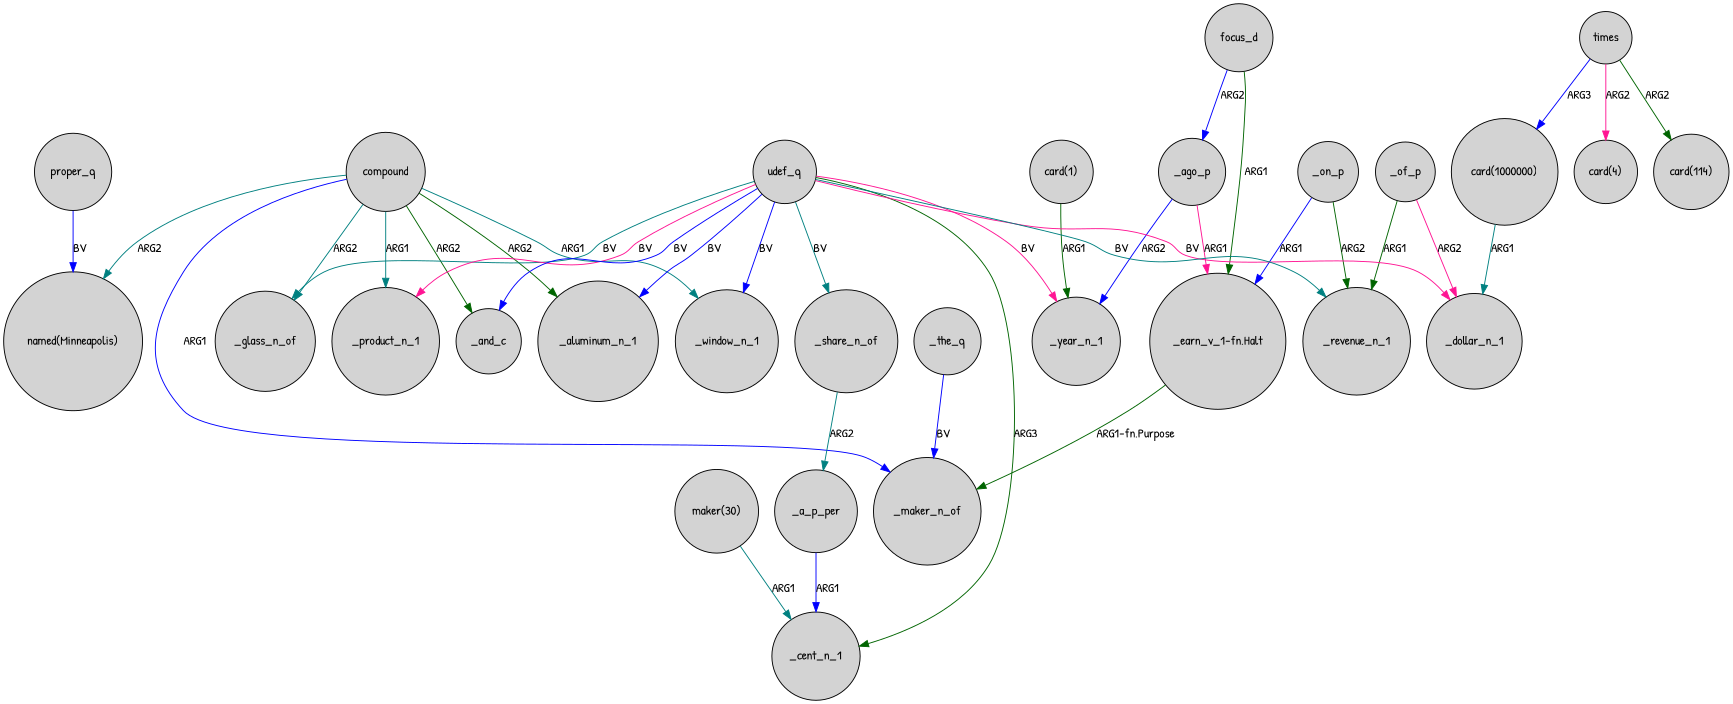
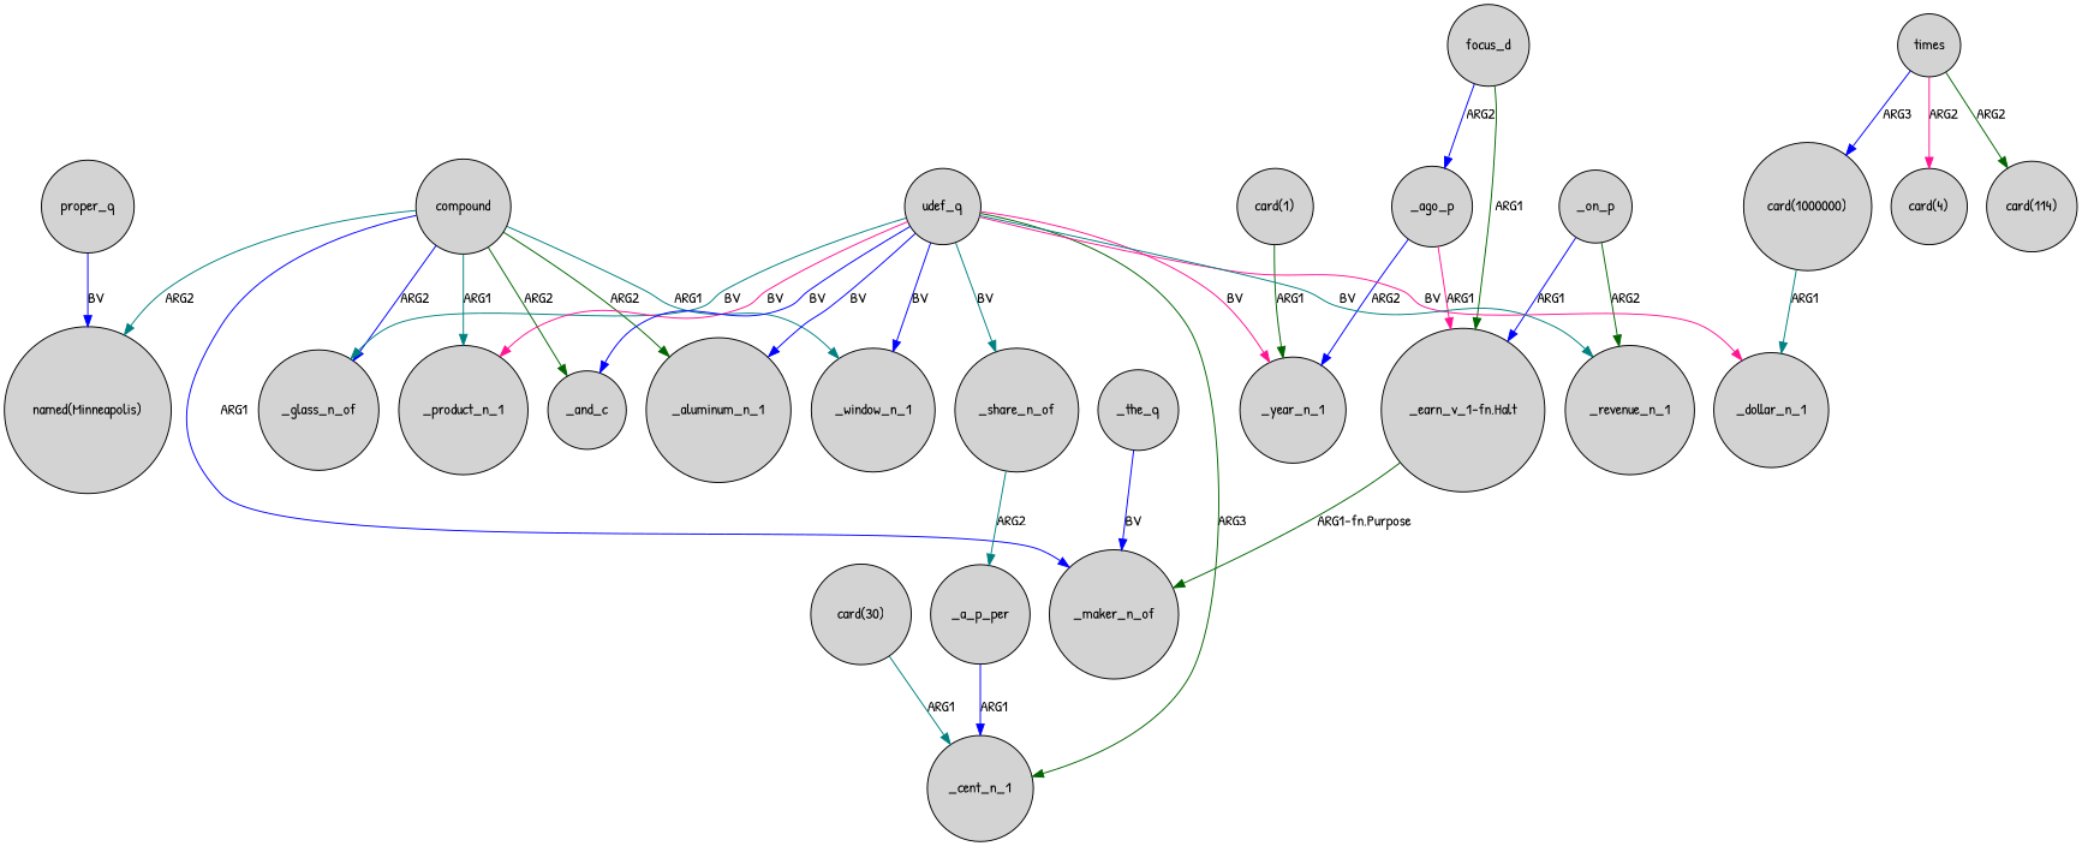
  digraph {
    fontname="Patrick Hand"
    node [fontname="Patrick Hand" shape=circle style=filled]
    edge [color=blue fontname="Patrick Hand"]
    compound
    _glass_n_of
    _maker_n_of
    _aluminum_n_1
    _product_n_1
    _and_c
    "named(Minneapolis)"
    _window_n_1
-   "card(30)" [label="maker(30)"]
+   "card(30)"
    _cent_n_1
    _a_p_per
    _share_n_of
    "card(1)"
    _year_n_1
    "_earn_v_1-fn.Halt"
    focus_d
    _ago_p
    times
    "card(1000000)"
    "card(114)"
    "card(4)"
    _dollar_n_1
    _on_p
    _revenue_n_1
-   _of_p
    udef_q
    proper_q
    _the_q
-   compound -> _glass_n_of [color=teal label=ARG2]
+   compound -> _glass_n_of [label=ARG2]
    compound -> _maker_n_of [label=ARG1]
    compound -> _aluminum_n_1 [color=darkgreen label=ARG2]
    compound -> _product_n_1 [color=teal label=ARG1]
    compound -> _and_c [color=darkgreen label=ARG2]
    compound -> "named(Minneapolis)" [color=teal label=ARG2]
    compound -> _window_n_1 [color=teal label=ARG1]
    "card(30)" -> _cent_n_1 [color=teal label=ARG1]
    _a_p_per -> _cent_n_1 [label=ARG1]
    _share_n_of -> _a_p_per [color=teal label=ARG2]
    "card(1)" -> _year_n_1 [color=darkgreen label=ARG1]
    "_earn_v_1-fn.Halt" -> _maker_n_of [color=darkgreen label="ARG1-fn.Purpose"]
    focus_d -> "_earn_v_1-fn.Halt" [color=darkgreen label=ARG1]
    focus_d -> _ago_p [label=ARG2]
    _ago_p -> _year_n_1 [label=ARG2]
    _ago_p -> "_earn_v_1-fn.Halt" [color=deeppink label=ARG1]
    times -> "card(1000000)" [label=ARG3]
    times -> "card(114)" [color=darkgreen label=ARG2]
    times -> "card(4)" [color=deeppink label=ARG2]
    "card(1000000)" -> _dollar_n_1 [color=teal label=ARG1]
    _on_p -> "_earn_v_1-fn.Halt" [label=ARG1]
    _on_p -> _revenue_n_1 [color=darkgreen label=ARG2]
-   _of_p -> _dollar_n_1 [color=deeppink label=ARG2]
-   _of_p -> _revenue_n_1 [color=darkgreen label=ARG1]
    udef_q -> _glass_n_of [color=teal label=BV]
    udef_q -> _aluminum_n_1 [label=BV]
    udef_q -> _product_n_1 [color=deeppink label=BV]
    udef_q -> _and_c [label=BV]
    udef_q -> _window_n_1 [label=BV]
    udef_q -> _cent_n_1 [color=darkgreen label=ARG3]
    udef_q -> _share_n_of [color=teal label=BV]
    udef_q -> _year_n_1 [color=deeppink label=BV]
    udef_q -> _dollar_n_1 [color=deeppink label=BV]
    udef_q -> _revenue_n_1 [color=teal label=BV]
    proper_q -> "named(Minneapolis)" [label=BV]
    _the_q -> _maker_n_of [label=BV]
  }
